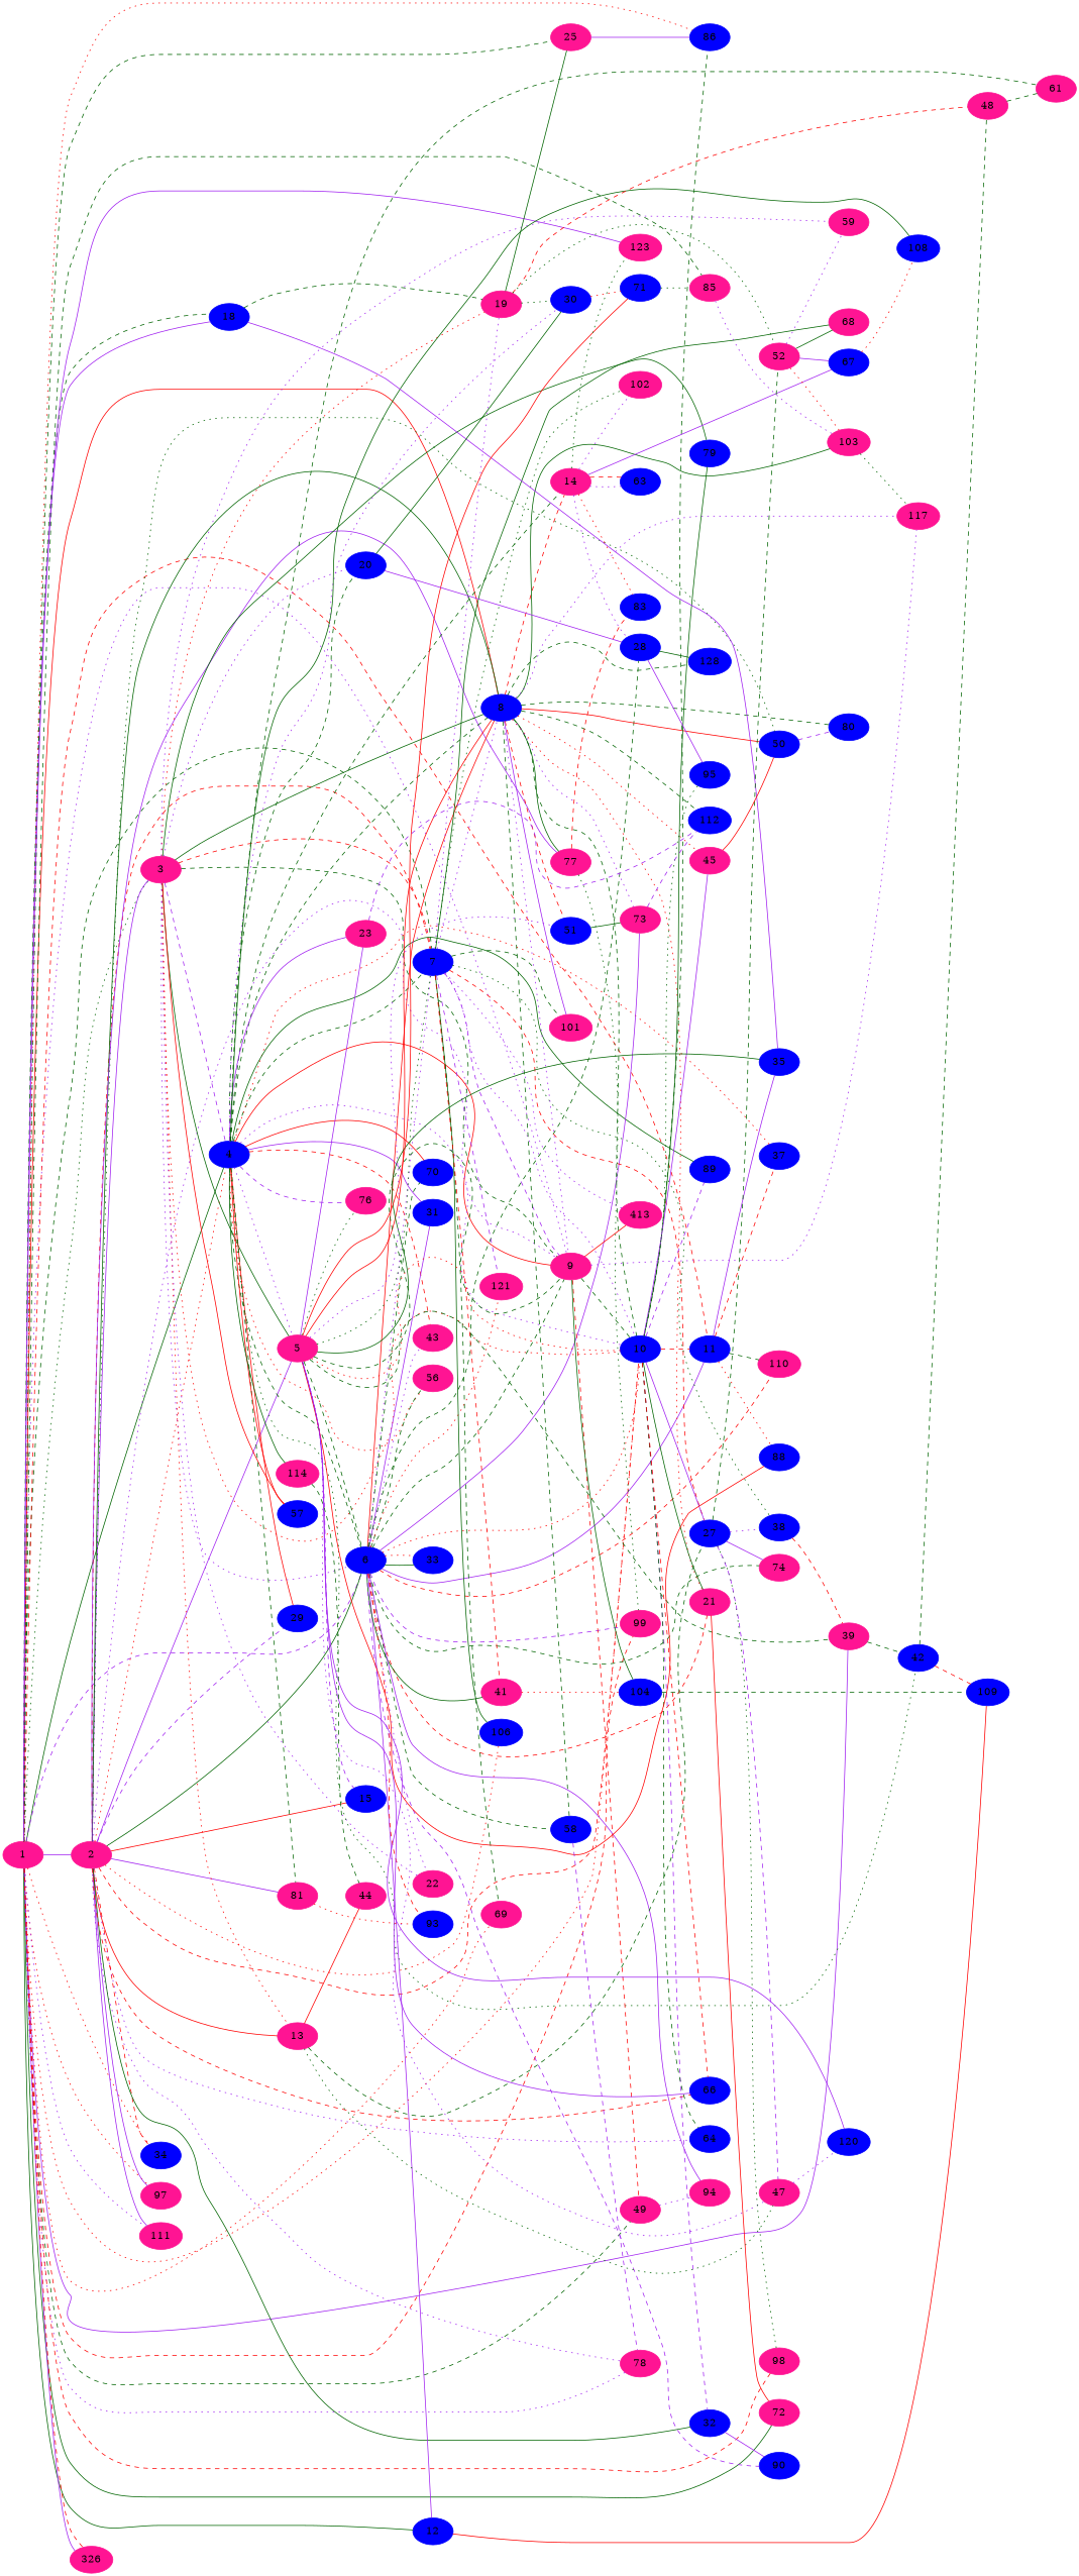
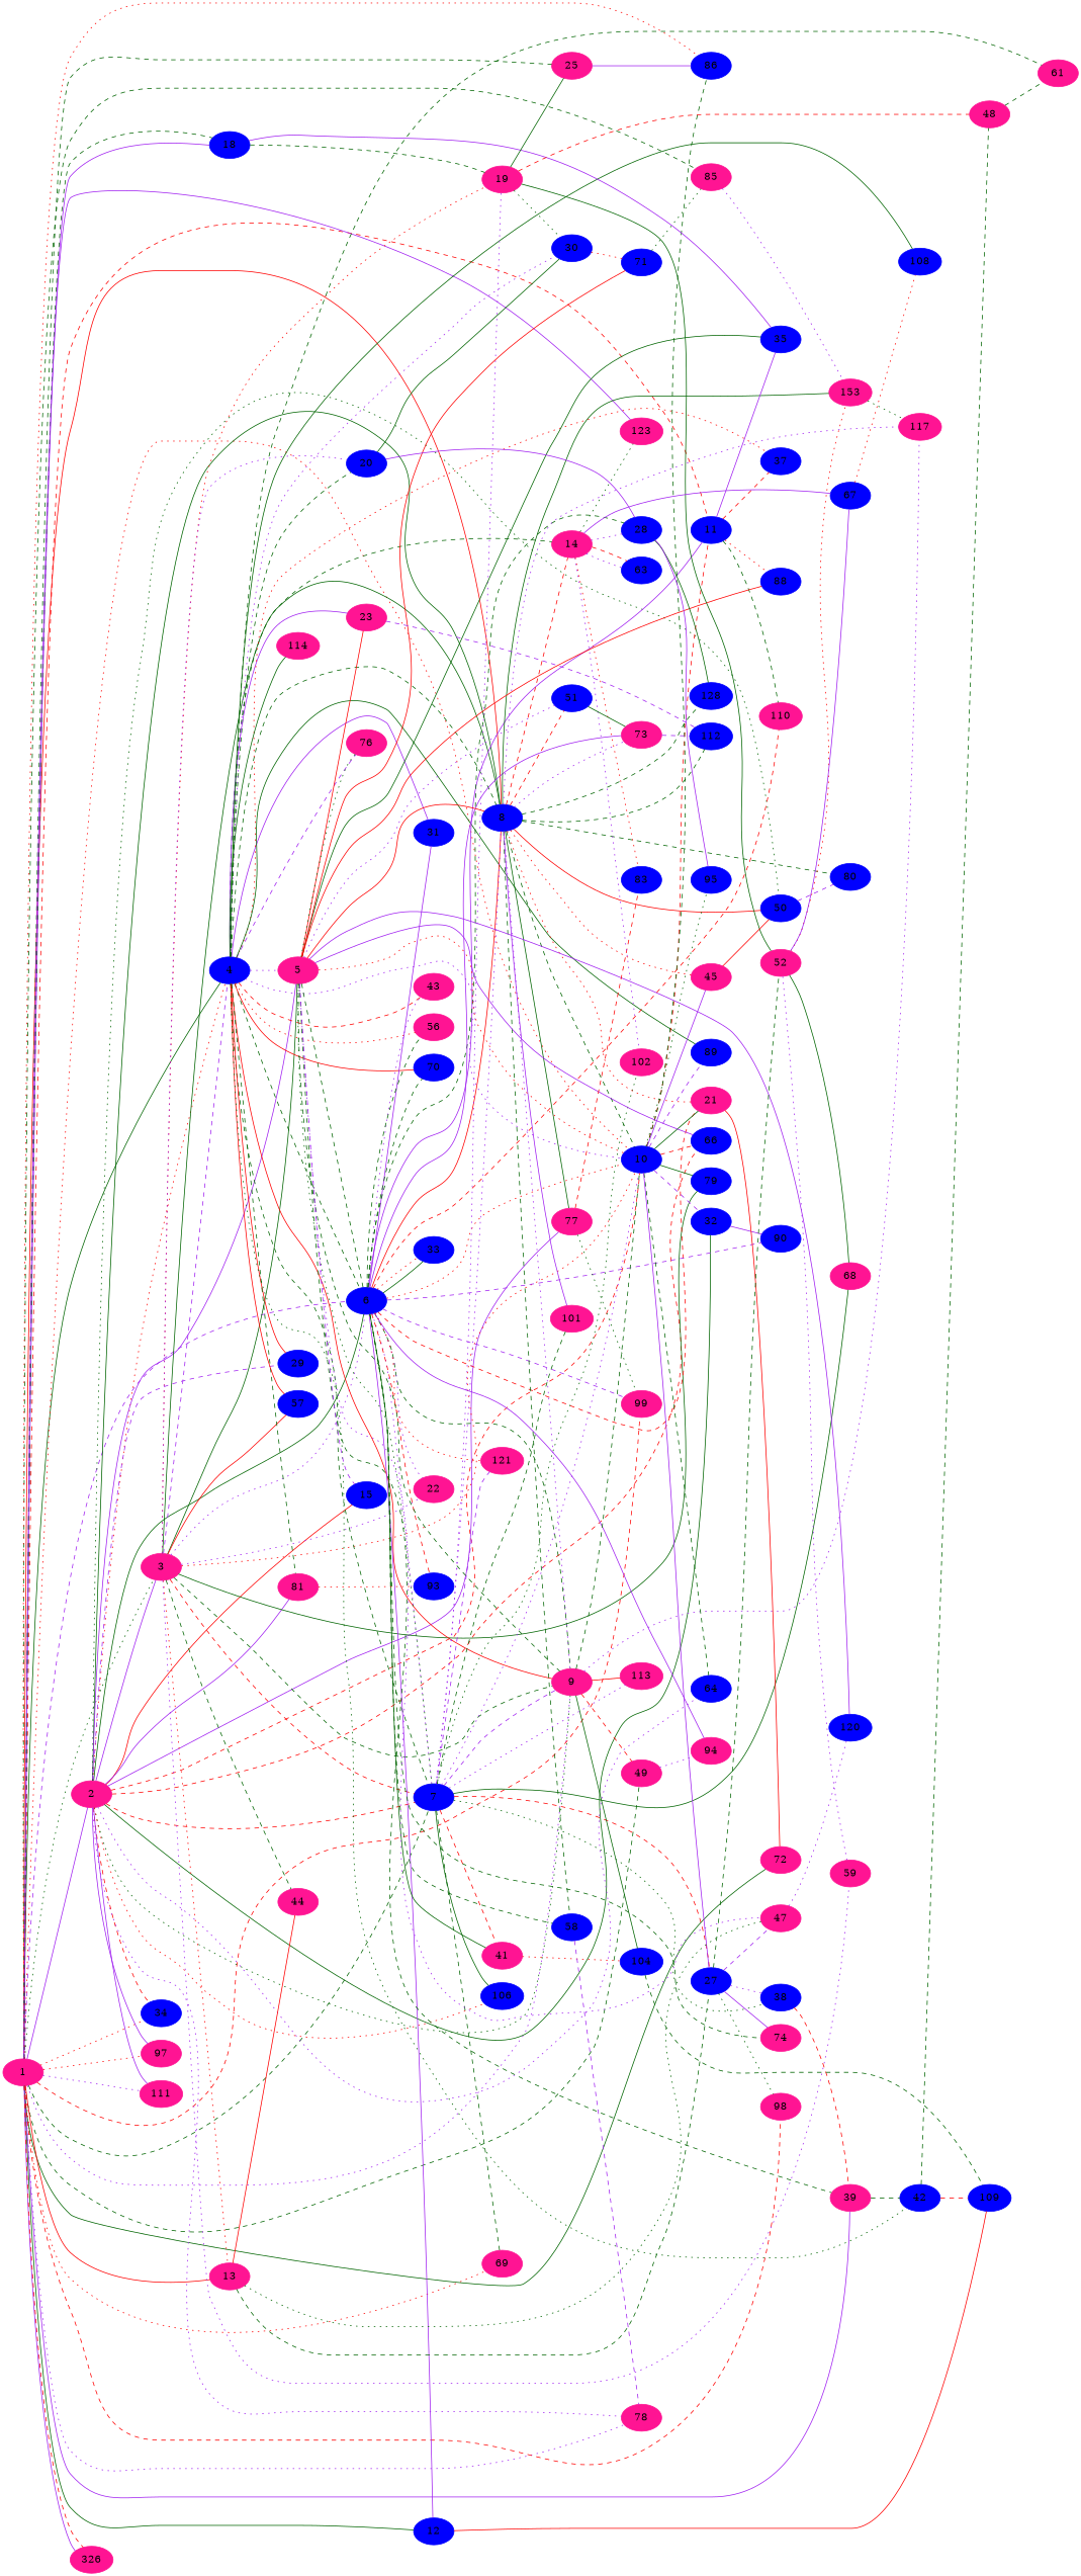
  graph {
    rankdir=LR
    node [color=deeppink style=filled]
    edge [color=darkgreen style=dashed]
    1 [super="+17"]
    2 [super="+84"]
    3 [super="+46"]
    4 [color=blue super="+105"]
    6 [color=blue super="+24"]
    7 [color=blue super="+16"]
    8 [color=blue super="+91"]
    9 [super="+36"]
    10 [color=blue super="+107"]
    11 [color=blue super="+92"]
    12 [color=blue]
    18 [color=blue]
    25 [super="+100"]
    34 [color=blue]
    39 [super="+115"]
    49
    69
    72
    78
    85
    86 [color=blue]
    97
    98
    99 [super="+122"]
    111
    123
    n27 [label=326]
    5 [super="+60"]
    13 [super="+54"]
    15 [color=blue]
    29 [color=blue]
    32 [color=blue]
    50 [color=blue super="+75"]
    64 [color=blue]
    66 [color=blue]
    77
    81
    106 [color=blue]
    19 [super="+40"]
    20 [color=blue]
    22
    44
    57 [color=blue]
    59
    79 [color=blue]
    14 [super="+82"]
    23
    30 [color=blue super="+55"]
    31 [color=blue]
    37 [color=blue]
    42 [color=blue]
    43
    56
    61
    70 [color=blue]
    76
    89 [color=blue]
    108 [color=blue]
    114
    35 [color=blue super="+116"]
    47 [super="+62"]
    51 [color=blue]
    71 [color=blue]
    88 [color=blue]
    120 [color=blue]
    21 [super="+26"]
    28 [color=blue super="+53"]
    33 [color=blue]
    41
    58 [color=blue super="+96"]
    73 [super="+87"]
    74
    90 [color=blue]
    93 [color=blue]
    94
    110
    121
    27 [color=blue]
    38 [color=blue]
    68
    101
    102
-   113 [label=413]
+   113
    45 [super="+65"]
    80 [color=blue]
-   103 [super="+119"]
+   103 [super="+119" label=153]
    112 [color=blue super="+127"]
    117
    128 [color=blue]
    104 [color=blue]
    95 [color=blue]
    109 [color=blue super="+125"]
    83 [color=blue]
    48
    52 [super="+118"]
    63 [color=blue]
    67 [color=blue]
    1 -- 2 [color=purple style=solid]
    1 -- 3 [style=dotted]
    1 -- 4 [style=solid]
    1 -- 6 [color=purple]
    1 -- 7
    1 -- 8 [color=red style=solid]
    1 -- 9 [color=purple style=dotted weight=2]
    1 -- 10 [color=red style=dotted]
    1 -- 11 [color=red]
    1 -- 12 [style=solid]
    1 -- 18 [color=purple style=solid]
    1 -- 18
    1 -- 25
    1 -- 34 [color=red style=dotted]
    1 -- 39 [color=purple style=solid]
    1 -- 49
    1 -- 69 [color=red style=dotted]
    1 -- 72 [style=solid]
    1 -- 78 [color=purple style=dotted]
    1 -- 85
    1 -- 86 [color=red style=dotted]
    1 -- 97 [color=red style=dotted]
    1 -- 98 [color=red]
    1 -- 99 [color=red]
    1 -- 111 [color=purple style=dotted]
    1 -- 123 [color=purple style=solid]
    1 -- n27 [color=purple style=solid]
    1 -- n27 [color=red]
    2 -- 3 [color=purple style=solid]
    2 -- 4 [color=red style=dotted]
    2 -- 6 [style=solid]
    2 -- 7 [color=red]
    2 -- 8 [style=solid]
-   2 -- 9 [color=purple style=dotted]
+   2 -- 9 [style=dotted]
    2 -- 10 [color=red]
    2 -- 34 [color=red]
    2 -- 78 [color=purple style=dotted]
    2 -- 97 [color=purple style=solid]
    2 -- 111 [color=purple style=solid]
    2 -- 5 [color=purple style=solid]
-   2 -- 13 [color=red style=solid]
+   1 -- 13 [color=red style=solid]
    2 -- 15 [color=red style=solid]
    2 -- 29 [color=purple]
    2 -- 32 [style=solid]
    2 -- 50 [style=dotted]
    2 -- 64 [color=purple style=dotted]
    2 -- 66 [color=red]
    2 -- 77 [color=purple style=solid]
    2 -- 81 [color=purple style=solid]
    2 -- 106 [color=red style=dotted]
    3 -- 4 [color=purple]
    3 -- 6 [color=purple style=dotted]
    3 -- 7 [color=red weight=2]
    3 -- 8 [style=solid]
    3 -- 9
    3 -- 10 [color=red style=dotted]
    3 -- 5 [style=solid]
    3 -- 13 [color=red style=dotted]
    3 -- 19 [color=red style=dotted]
    3 -- 20 [color=purple style=dotted]
    3 -- 22 [color=purple style=dotted]
-   114 -- 44
+   3 -- 44
    3 -- 57 [color=red style=solid]
    3 -- 59 [color=purple style=dotted]
    3 -- 79 [style=solid]
    4 -- 6 [weight=2]
    4 -- 7
    4 -- 8
    4 -- 9 [color=red style=solid]
    4 -- 10 [color=purple style=dotted]
    4 -- 5 [color=purple style=dotted]
    4 -- 29 [color=red style=solid]
    4 -- 81
    4 -- 20
    4 -- 57 [color=red style=solid]
    4 -- 14
    4 -- 23 [color=purple style=solid]
    4 -- 30 [color=purple style=dotted]
    4 -- 31 [color=purple style=solid]
    4 -- 37 [color=red style=dotted]
    4 -- 42 [style=dotted]
    4 -- 43 [color=red]
    4 -- 56 [color=red style=dotted]
    4 -- 61
    4 -- 70 [color=red style=solid]
    4 -- 76 [color=purple]
    4 -- 89 [style=solid]
    4 -- 108 [style=solid]
    4 -- 114 [style=solid weight=2]
    6 -- 7 [color=purple style=dotted]
    6 -- 8 [color=red style=solid]
    6 -- 9
    6 -- 10 [color=red style=dotted]
    6 -- 11 [color=purple style=solid]
    6 -- 12 [color=purple style=solid]
    6 -- 99 [color=purple]
    6 -- 22 [color=purple style=dotted]
    6 -- 31 [color=purple style=solid]
    6 -- 43 [color=purple style=dotted]
    6 -- 56
    6 -- 70
    6 -- 21 [color=red]
    6 -- 28
    6 -- 33 [style=solid]
    6 -- 33 [color=red style=dotted]
    6 -- 41 [style=solid]
    6 -- 58
    6 -- 73 [color=purple style=solid]
    6 -- 74
    6 -- 90 [color=purple]
    6 -- 93 [color=red]
    6 -- 94 [color=purple style=solid]
    6 -- 110 [color=red]
    6 -- 121 [color=red style=dotted]
    7 -- 8 [color=purple style=dotted weight=2]
    7 -- 9 [color=purple weight=2]
    7 -- 10 [color=purple style=dotted weight=2]
    7 -- 69
    7 -- 106 [style=solid]
    7 -- 19 [color=purple style=dotted]
    7 -- 41 [color=red]
    7 -- 121 [color=purple]
    7 -- 27 [color=red]
    7 -- 38 [style=dotted]
    7 -- 68 [style=solid]
    7 -- 101
    7 -- 102 [style=dotted]
    7 -- 113 [color=purple style=dotted]
    8 -- 9 [color=purple style=dotted]
    8 -- 10
    8 -- 50 [color=red style=solid]
    8 -- 77 [style=solid]
    8 -- 14 [color=red weight=2]
    8 -- 51 [color=red]
    8 -- 21 [color=red style=dotted]
    8 -- 58
    8 -- 73 [color=purple style=dotted]
    8 -- 101 [color=purple style=solid]
    8 -- 45 [color=red style=dotted]
    8 -- 80
    8 -- 103 [style=solid]
    8 -- 112
    8 -- 117 [color=purple style=dotted]
    8 -- 128
    9 -- 10
    9 -- 49 [color=red]
    9 -- 113 [color=red style=solid]
    9 -- 117 [color=purple style=dotted]
    9 -- 104 [style=solid]
    10 -- 11 [color=red]
    10 -- 86
    10 -- 32 [color=purple]
    10 -- 64
    10 -- 66 [color=red]
    10 -- 79 [style=solid]
    10 -- 89 [color=purple]
    10 -- 21 [style=solid]
    10 -- 27 [color=purple style=solid]
    10 -- 45 [color=purple style=solid]
    10 -- 95 [style=dotted]
    11 -- 37 [color=red]
    11 -- 35 [color=purple style=solid]
    11 -- 88 [color=red style=dotted]
    11 -- 110
    12 -- 109 [color=red style=solid]
    18 -- 19
    18 -- 35 [color=purple style=solid]
    25 -- 86 [color=purple style=solid]
    39 -- 42
    49 -- 94 [color=purple style=dotted]
    85 -- 103 [color=purple style=dotted]
    5 -- 6
    5 -- 7 [style=dotted]
    5 -- 8 [color=red style=solid]
    5 -- 9 [weight=2]
    5 -- 10 [color=red style=dotted]
    5 -- 39 [weight=2]
    5 -- 15 [color=purple]
    5 -- 66 [color=purple style=solid]
-   5 -- 23 [color=purple style=solid]
+   5 -- 23 [color=red style=solid]
    5 -- 76 [style=dotted]
    5 -- 35 [style=solid]
    5 -- 47 [color=purple style=dotted]
    5 -- 51 [color=purple style=dotted]
    5 -- 71 [color=red style=solid]
    5 -- 88 [color=red style=solid]
    5 -- 120 [color=purple style=solid]
    13 -- 44 [color=red style=solid]
    13 -- 47 [style=dotted]
    13 -- 27
    32 -- 90 [color=purple style=solid]
    50 -- 80 [color=purple]
    77 -- 99 [style=dotted]
    77 -- 83 [color=red]
    81 -- 93 [color=red style=dotted]
    19 -- 25 [style=solid]
    19 -- 30 [style=dotted]
    19 -- 48 [color=red]
-   19 -- 52 [style=dotted]
+   19 -- 52 [style=solid]
    20 -- 30 [style=solid]
    20 -- 28 [color=purple style=solid]
    14 -- 123 [style=dotted]
    14 -- 28 [color=purple style=dotted]
    14 -- 102 [color=purple style=dotted]
    14 -- 83 [color=red style=dotted]
    14 -- 63 [color=purple style=dotted]
    14 -- 63 [color=red]
    14 -- 67 [color=purple style=solid]
    23 -- 112 [color=purple]
    30 -- 71 [color=red style=dotted]
    42 -- 109 [color=red]
    42 -- 48
    47 -- 120 [color=purple style=dotted]
    51 -- 73 [style=solid]
    71 -- 85 [style=dotted]
    21 -- 72 [color=red style=solid]
    28 -- 128 [style=solid]
    28 -- 95 [color=purple style=solid]
    41 -- 104 [color=red style=dotted]
    58 -- 78 [color=purple]
    73 -- 112 [color=purple]
    27 -- 98 [style=dotted]
    27 -- 47 [color=purple]
    27 -- 74 [color=purple style=solid]
    27 -- 38 [color=purple style=dotted]
    27 -- 52
    38 -- 39 [color=red]
    45 -- 50 [color=red style=solid]
    103 -- 117 [style=dotted]
    104 -- 109
    48 -- 61
    52 -- 59 [color=purple style=dotted]
    52 -- 68 [style=solid]
    52 -- 103 [color=red style=dotted]
    52 -- 67 [color=purple style=solid]
    67 -- 108 [color=red style=dotted]
  }
